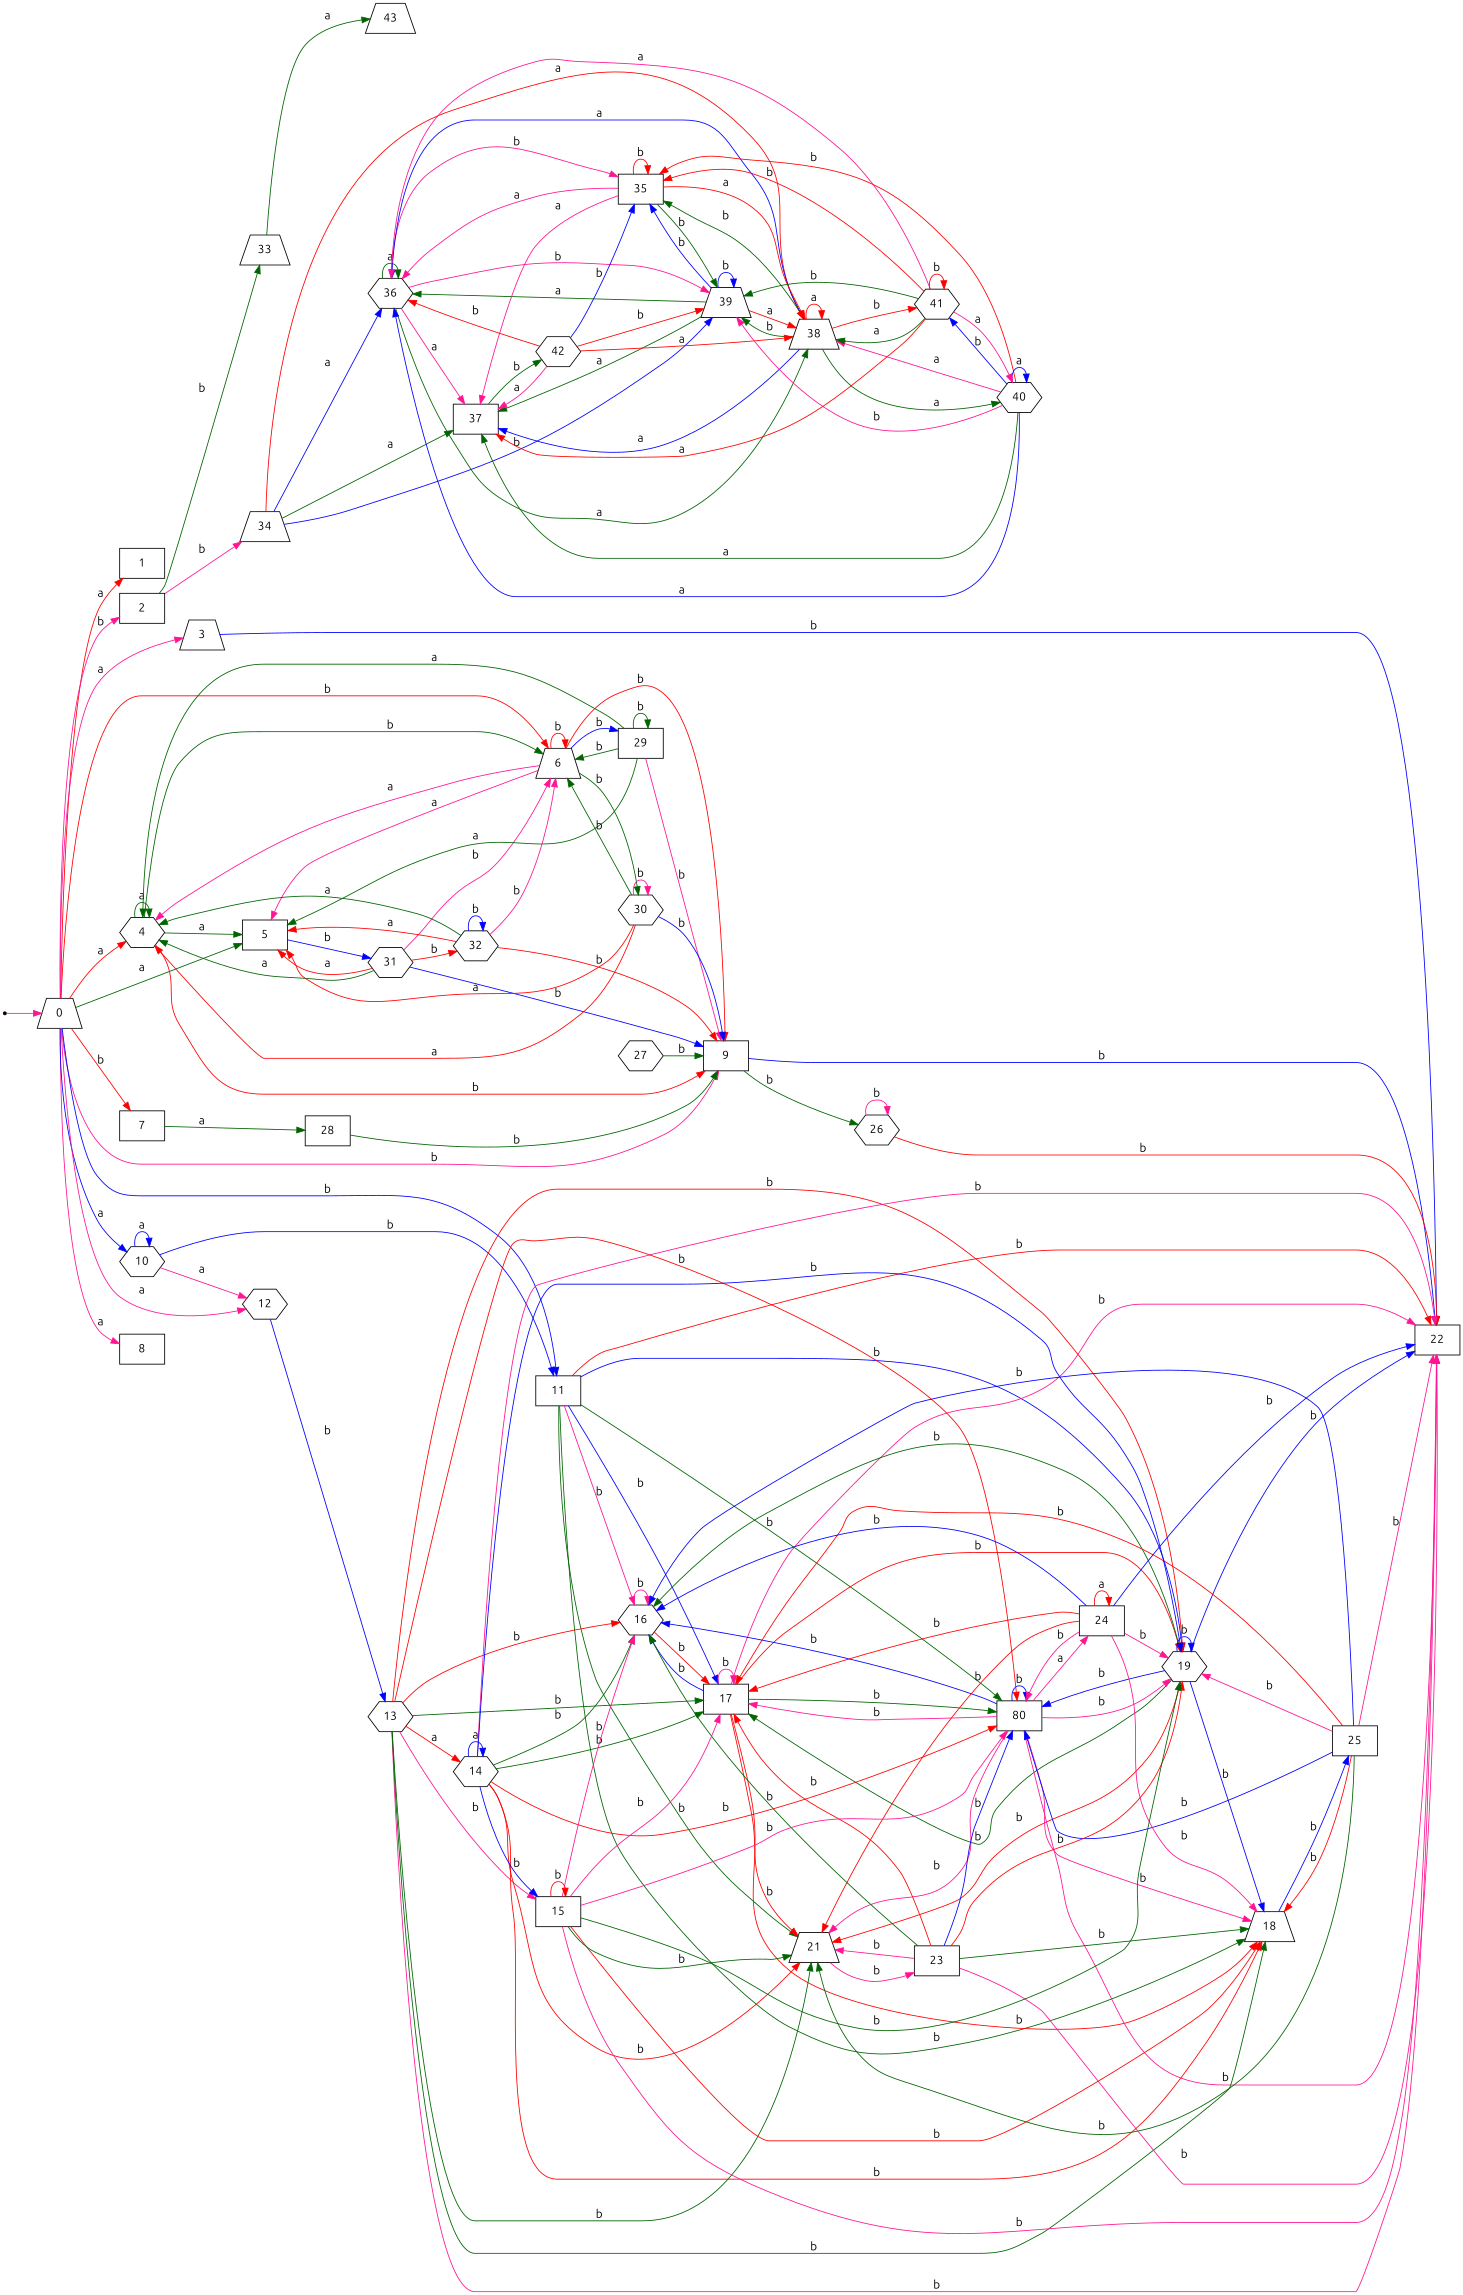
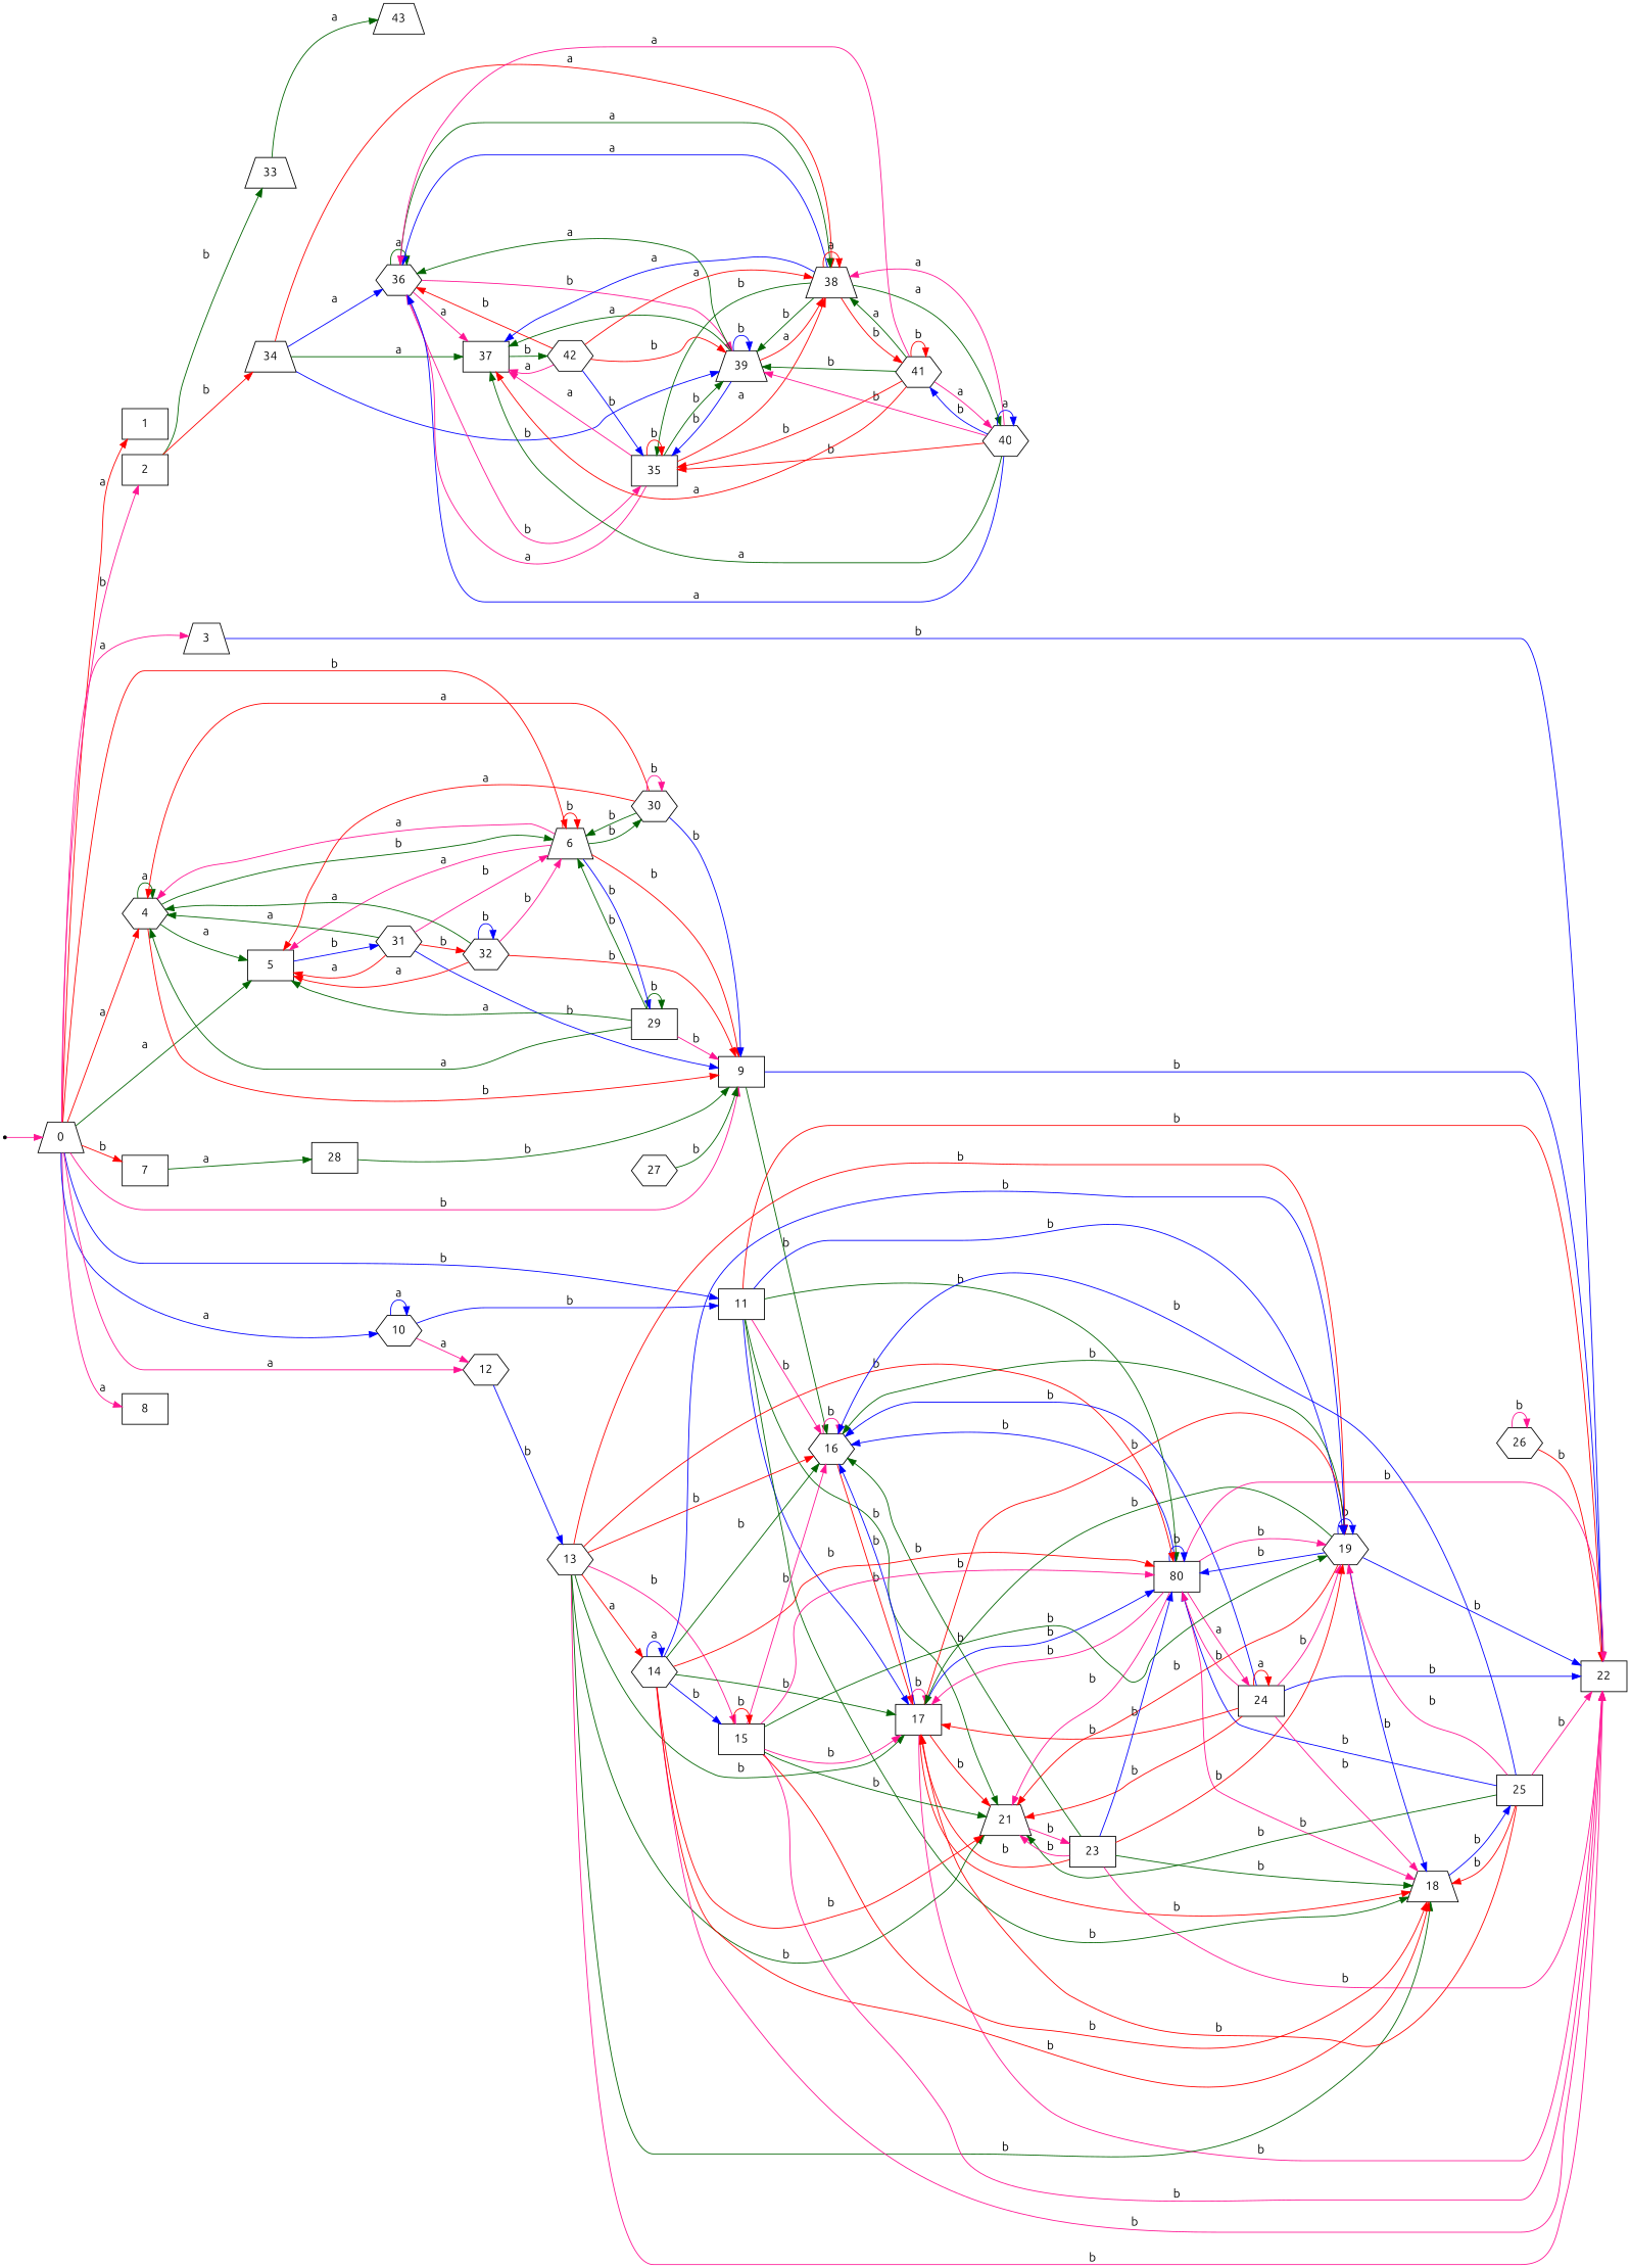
  digraph {
    fontname=Ubuntu
    rankdir=LR
    node [fontname=Ubuntu shape=box]
    edge [color=deeppink fontname=Ubuntu]
    dummy0 [shape=point]
    0 [shape=trapezium]
    1
    2
    3 [shape=trapezium]
    4 [shape=hexagon]
    5
    6 [shape=trapezium]
    7
    8
    9
    10 [shape=hexagon]
    11
    12 [shape=hexagon]
    33 [shape=trapezium]
    34 [shape=trapezium]
    22
    31 [shape=hexagon]
    29
    30 [shape=hexagon]
    28
    26 [shape=hexagon]
    16 [shape=hexagon]
    17
    18 [shape=trapezium]
    19 [shape=hexagon]
    n27 [label=80]
    21 [shape=trapezium]
    13 [shape=hexagon]
    43 [shape=trapezium]
    36 [shape=hexagon]
    37
    38 [shape=trapezium]
    39 [shape=trapezium]
    32 [shape=hexagon]
    27 [shape=hexagon]
    25
    24
    23
    14 [shape=hexagon]
    15
    35
    42 [shape=hexagon]
    40 [shape=hexagon]
    41 [shape=hexagon]
    dummy0 -> 0
    0 -> 1 [color=red label=a]
    0 -> 2 [label=b]
    0 -> 3 [label=a]
    0 -> 4 [color=red label=a]
    0 -> 5 [color=darkgreen label=a]
    0 -> 6 [color=red label=b]
    0 -> 7 [color=red label=b]
    0 -> 8 [label=a]
    0 -> 9 [label=b]
    0 -> 10 [color=blue label=a]
    0 -> 11 [color=blue label=b]
    0 -> 12 [label=a]
    2 -> 33 [color=darkgreen label=b]
-   2 -> 34 [label=b]
+   2 -> 34 [color=red label=b]
    3 -> 22 [color=blue label=b]
    4 -> 4 [color=darkgreen label=a]
    4 -> 5 [color=darkgreen label=a]
    4 -> 6 [color=darkgreen label=b]
    4 -> 9 [color=red label=b]
    5 -> 31 [color=blue label=b]
    6 -> 4 [label=a]
    6 -> 5 [label=a]
    6 -> 6 [color=red label=b]
    6 -> 9 [color=red label=b]
    6 -> 29 [color=blue label=b]
    6 -> 30 [color=darkgreen label=b]
    7 -> 28 [color=darkgreen label=a]
    9 -> 22 [color=blue label=b]
-   9 -> 26 [color=darkgreen label=b]
+   9 -> 16 [color=darkgreen label=b]
    10 -> 10 [color=blue label=a]
    10 -> 11 [color=blue label=b]
    10 -> 12 [label=a]
    11 -> 22 [color=red label=b]
    11 -> 16 [label=b]
    11 -> 17 [color=blue label=b]
    11 -> 18 [color=darkgreen label=b]
    11 -> 19 [color=blue label=b]
    11 -> n27 [color=darkgreen label=b]
    11 -> 21 [color=darkgreen label=b]
    12 -> 13 [color=blue label=b]
    33 -> 43 [color=darkgreen label=a]
    34 -> 36 [color=blue label=a]
    34 -> 37 [color=darkgreen label=a]
    34 -> 38 [color=red label=a]
    34 -> 39 [color=blue label=b]
    31 -> 4 [color=darkgreen label=a]
    31 -> 5 [color=red label=a]
    31 -> 6 [label=b]
    31 -> 9 [color=blue label=b]
    31 -> 32 [color=red label=b]
    29 -> 4 [color=darkgreen label=a]
    29 -> 5 [color=darkgreen label=a]
    29 -> 6 [color=darkgreen label=b]
    29 -> 9 [label=b]
    29 -> 29 [color=darkgreen label=b]
    30 -> 4 [color=red label=a]
    30 -> 5 [color=red label=a]
    30 -> 6 [color=darkgreen label=b]
    30 -> 9 [color=blue label=b]
    30 -> 30 [label=b]
    28 -> 9 [color=darkgreen label=b]
    26 -> 22 [color=red label=b]
    26 -> 26 [label=b]
    16 -> 16 [label=b]
    16 -> 17 [color=red label=b]
    17 -> 22 [label=b]
    17 -> 16 [color=blue label=b]
    17 -> 17 [label=b]
    17 -> 18 [color=red label=b]
    17 -> 19 [color=red label=b]
-   17 -> n27 [color=darkgreen label=b]
+   17 -> n27 [color=blue label=b]
    17 -> 21 [color=red label=b]
    18 -> 25 [color=blue label=b]
    19 -> 22 [color=blue label=b]
    19 -> 16 [color=darkgreen label=b]
    19 -> 17 [color=darkgreen label=b]
    19 -> 18 [color=blue label=b]
    19 -> 19 [color=blue label=b]
    19 -> n27 [color=blue label=b]
    19 -> 21 [color=red label=b]
    n27 -> 22 [label=b]
    n27 -> 16 [color=blue label=b]
    n27 -> 17 [label=b]
    n27 -> 18 [label=b]
    n27 -> 19 [label=b]
    n27 -> n27 [color=blue label=b]
    n27 -> 21 [label=b]
    n27 -> 24 [label=a]
    21 -> 23 [label=b]
    13 -> 22 [label=b]
    13 -> 16 [color=red label=b]
    13 -> 17 [color=darkgreen label=b]
    13 -> 18 [color=darkgreen label=b]
    13 -> 19 [color=red label=b]
    13 -> n27 [color=red label=b]
    13 -> 21 [color=darkgreen label=b]
    13 -> 14 [color=red label=a]
    13 -> 15 [label=b]
    36 -> 36 [color=darkgreen label=a]
    36 -> 37 [label=a]
    36 -> 38 [color=darkgreen label=a]
    36 -> 39 [label=b]
    36 -> 35 [label=b]
    37 -> 42 [color=darkgreen label=b]
    38 -> 36 [color=blue label=a]
    38 -> 37 [color=blue label=a]
    38 -> 38 [color=red label=a]
    38 -> 39 [color=darkgreen label=b]
    38 -> 35 [color=darkgreen label=b]
    38 -> 40 [color=darkgreen label=a]
    38 -> 41 [color=red label=b]
    39 -> 36 [color=darkgreen label=a]
    39 -> 37 [color=darkgreen label=a]
    39 -> 38 [color=red label=a]
    39 -> 39 [color=blue label=b]
    39 -> 35 [color=blue label=b]
    32 -> 4 [color=darkgreen label=a]
    32 -> 5 [color=red label=a]
    32 -> 6 [label=b]
    32 -> 9 [color=red label=b]
    32 -> 32 [color=blue label=b]
    27 -> 9 [color=darkgreen label=b]
    25 -> 22 [label=b]
    25 -> 16 [color=blue label=b]
    25 -> 17 [color=red label=b]
    25 -> 18 [color=red label=b]
    25 -> 19 [label=b]
    25 -> n27 [color=blue label=b]
    25 -> 21 [color=darkgreen label=b]
    24 -> 22 [color=blue label=b]
    24 -> 16 [color=blue label=b]
    24 -> 17 [color=red label=b]
    24 -> 18 [label=b]
    24 -> 19 [label=b]
    24 -> n27 [label=b]
    24 -> 21 [color=red label=b]
    24 -> 24 [color=red label=a]
    23 -> 22 [label=b]
    23 -> 16 [color=darkgreen label=b]
    23 -> 17 [color=red label=b]
    23 -> 18 [color=darkgreen label=b]
    23 -> 19 [color=red label=b]
    23 -> n27 [color=blue label=b]
    23 -> 21 [label=b]
    14 -> 22 [label=b]
    14 -> 16 [color=darkgreen label=b]
    14 -> 17 [color=darkgreen label=b]
    14 -> 18 [color=red label=b]
    14 -> 19 [color=blue label=b]
    14 -> n27 [color=red label=b]
    14 -> 21 [color=red label=b]
    14 -> 14 [color=blue label=a]
    14 -> 15 [color=blue label=b]
    15 -> 22 [label=b]
    15 -> 16 [label=b]
    15 -> 17 [label=b]
    15 -> 18 [color=red label=b]
    15 -> 19 [color=darkgreen label=b]
    15 -> n27 [label=b]
    15 -> 21 [color=darkgreen label=b]
    15 -> 15 [color=red label=b]
    35 -> 36 [label=a]
    35 -> 37 [label=a]
    35 -> 38 [color=red label=a]
    35 -> 39 [color=darkgreen label=b]
    35 -> 35 [color=red label=b]
    42 -> 36 [color=red label=b]
    42 -> 37 [label=a]
    42 -> 38 [color=red label=a]
    42 -> 39 [color=red label=b]
    42 -> 35 [color=blue label=b]
    40 -> 36 [color=blue label=a]
    40 -> 37 [color=darkgreen label=a]
    40 -> 38 [label=a]
    40 -> 39 [label=b]
    40 -> 35 [color=red label=b]
    40 -> 40 [color=blue label=a]
    40 -> 41 [color=blue label=b]
    41 -> 36 [label=a]
    41 -> 37 [color=red label=a]
    41 -> 38 [color=darkgreen label=a]
    41 -> 39 [color=darkgreen label=b]
    41 -> 35 [color=red label=b]
    41 -> 40 [label=a]
    41 -> 41 [color=red label=b]
  }
